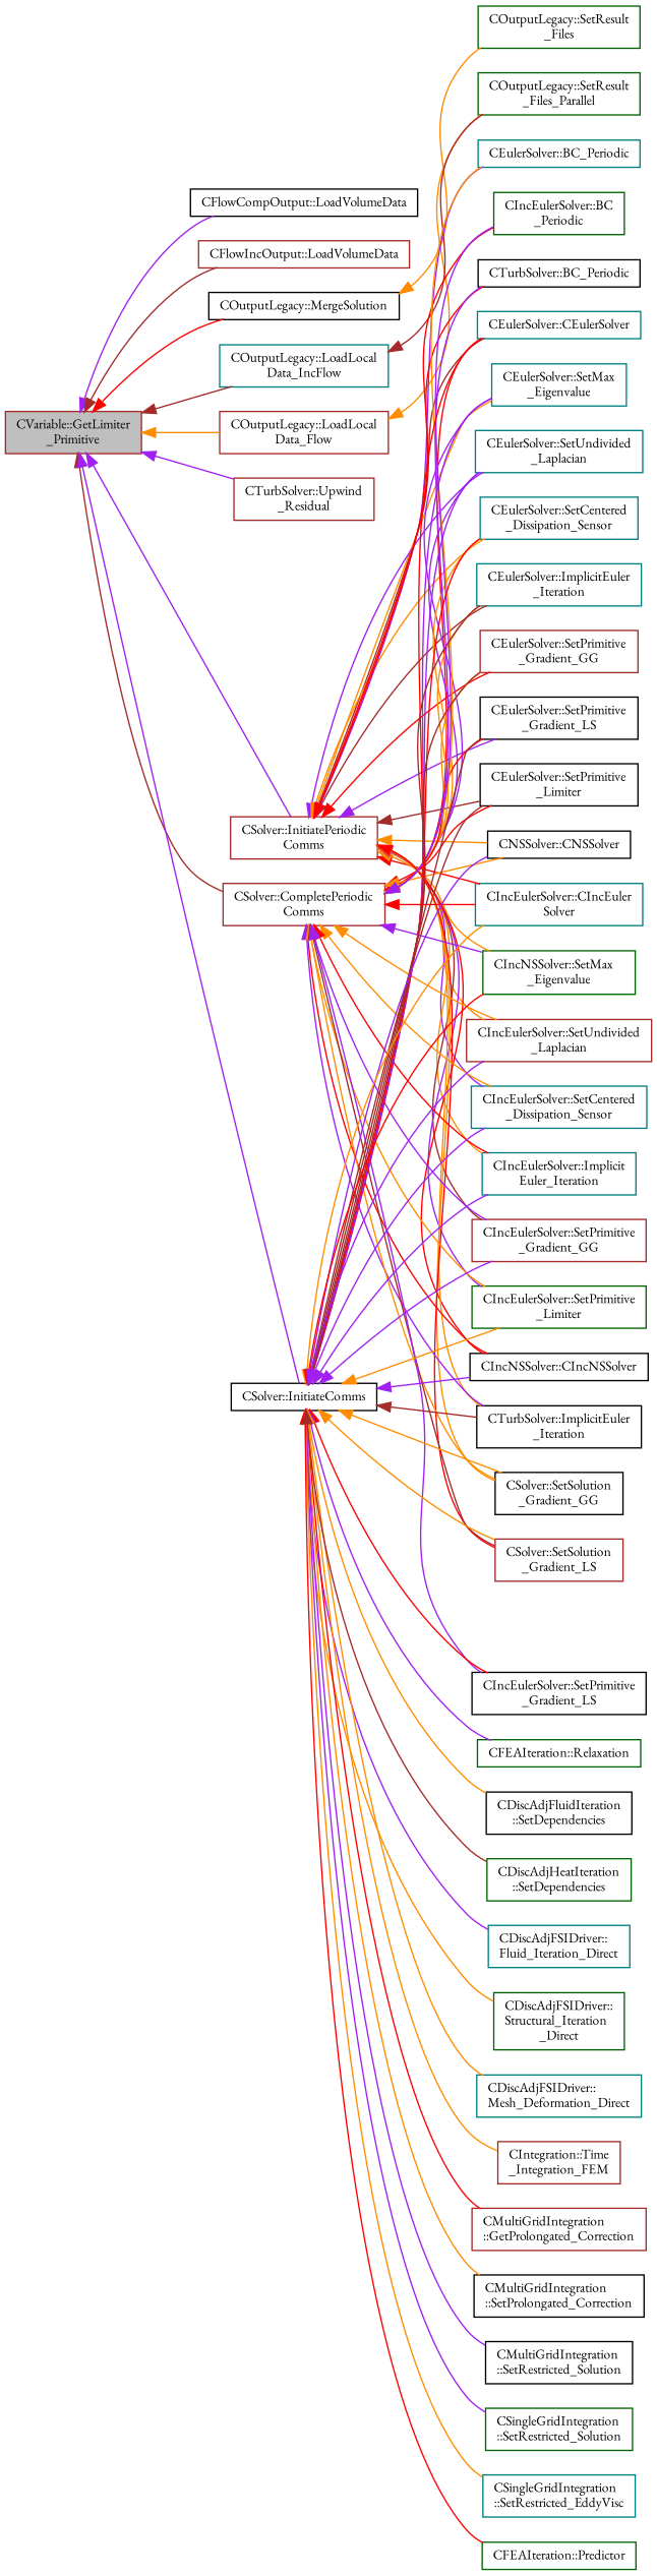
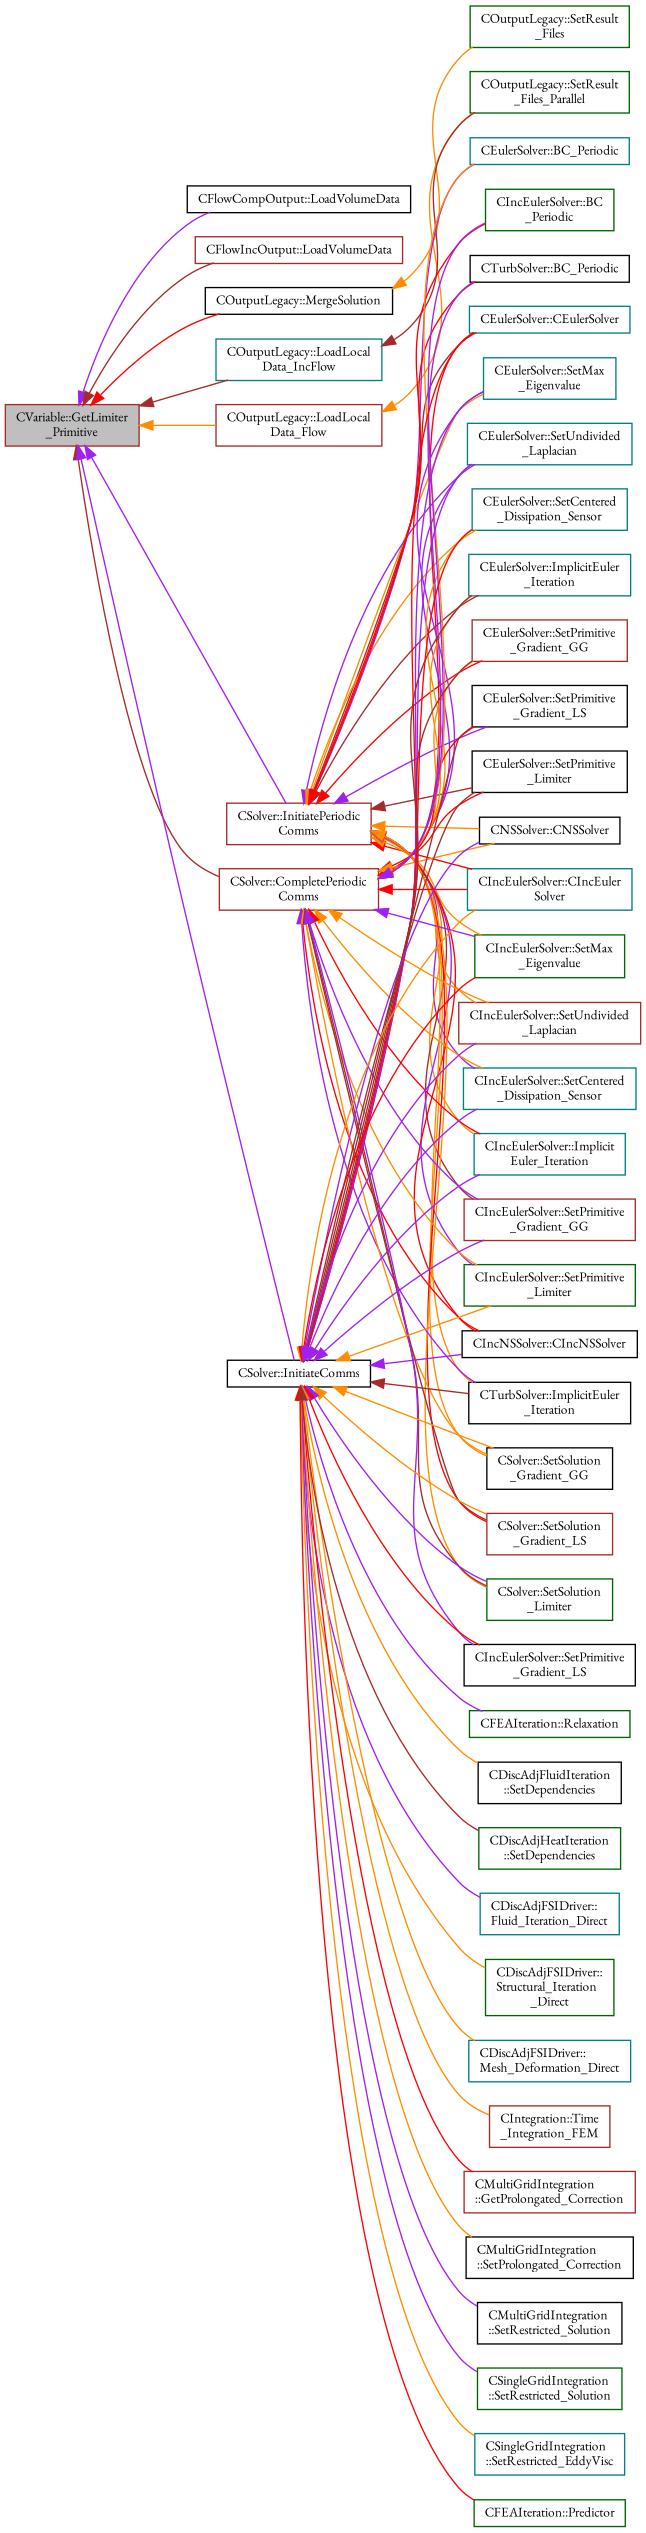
  digraph {
    fontname="EB Garamond"
    rankdir=LR
    node [color=black fillcolor=white fontname="EB Garamond" fontsize=10 shape=record style=filled]
    edge [color=darkorange dir=back fontname="EB Garamond" fontsize=10 labelfontname=Helvetica labelfontsize=10 style=solid]
    n1 [color=brown fillcolor=grey75 fontcolor=black height=0.2 label="CVariable::GetLimiter\l_Primitive" width=0.4]
    n2 [height=0.2 label="CFlowCompOutput::LoadVolumeData" width=0.4]
    n3 [color=brown height=0.2 label="CFlowIncOutput::LoadVolumeData" width=0.4]
    n4 [height=0.2 label="COutputLegacy::MergeSolution" width=0.4]
    n5 [color=brown height=0.2 label="COutputLegacy::LoadLocal\lData_Flow" width=0.4]
    n6 [color=teal height=0.2 label="COutputLegacy::LoadLocal\lData_IncFlow" width=0.4]
-   n7 [color=brown height=0.2 label="CTurbSolver::Upwind\l_Residual" width=0.4]
    n8 [color=brown height=0.2 label="CSolver::InitiatePeriodic\lComms" width=0.4]
    n9 [color=brown height=0.2 label="CSolver::CompletePeriodic\lComms" width=0.4]
    n10 [height=0.2 label="CSolver::InitiateComms" width=0.4]
    n11 [color=darkgreen height=0.2 label="COutputLegacy::SetResult\l_Files" width=0.4]
    n12 [color=darkgreen height=0.2 label="COutputLegacy::SetResult\l_Files_Parallel" width=0.4]
    n13 [color=teal height=0.2 label="CEulerSolver::CEulerSolver" width=0.4]
    n14 [color=teal height=0.2 label="CEulerSolver::SetMax\l_Eigenvalue" width=0.4]
    n15 [color=teal height=0.2 label="CEulerSolver::SetUndivided\l_Laplacian" width=0.4]
    n16 [color=teal height=0.2 label="CEulerSolver::SetCentered\l_Dissipation_Sensor" width=0.4]
    n17 [color=teal height=0.2 label="CEulerSolver::ImplicitEuler\l_Iteration" width=0.4]
    n18 [color=brown height=0.2 label="CEulerSolver::SetPrimitive\l_Gradient_GG" width=0.4]
    n19 [height=0.2 label="CEulerSolver::SetPrimitive\l_Gradient_LS" width=0.4]
    n20 [height=0.2 label="CEulerSolver::SetPrimitive\l_Limiter" width=0.4]
    n21 [color=teal height=0.2 label="CEulerSolver::BC_Periodic" width=0.4]
    n22 [height=0.2 label="CNSSolver::CNSSolver" width=0.4]
    n23 [color=teal height=0.2 label="CIncEulerSolver::CIncEuler\lSolver" width=0.4]
-   n24 [color=darkgreen height=0.2 label="CIncNSSolver::SetMax\l_Eigenvalue" width=0.4]
+   n24 [color=darkgreen height=0.2 label="CIncEulerSolver::SetMax\l_Eigenvalue" width=0.4]
    n25 [color=brown height=0.2 label="CIncEulerSolver::SetUndivided\l_Laplacian" width=0.4]
    n26 [color=teal height=0.2 label="CIncEulerSolver::SetCentered\l_Dissipation_Sensor" width=0.4]
    n27 [color=teal height=0.2 label="CIncEulerSolver::Implicit\lEuler_Iteration" width=0.4]
    n28 [color=brown height=0.2 label="CIncEulerSolver::SetPrimitive\l_Gradient_GG" width=0.4]
    n29 [color=darkgreen height=0.2 label="CIncEulerSolver::SetPrimitive\l_Limiter" width=0.4]
    n30 [color=darkgreen height=0.2 label="CIncEulerSolver::BC\l_Periodic" width=0.4]
    n31 [height=0.2 label="CIncNSSolver::CIncNSSolver" width=0.4]
    n32 [height=0.2 label="CTurbSolver::BC_Periodic" width=0.4]
    n33 [height=0.2 label="CTurbSolver::ImplicitEuler\l_Iteration" width=0.4]
    n34 [height=0.2 label="CSolver::SetSolution\l_Gradient_GG" width=0.4]
    n35 [color=brown height=0.2 label="CSolver::SetSolution\l_Gradient_LS" width=0.4]
+   n36 [color=darkgreen height=0.2 label="CSolver::SetSolution\l_Limiter" width=0.4]
    n37 [height=0.2 label="CIncEulerSolver::SetPrimitive\l_Gradient_LS" width=0.4]
    n38 [color=teal height=0.2 label="CDiscAdjFSIDriver::\lFluid_Iteration_Direct" width=0.4]
    n39 [color=darkgreen height=0.2 label="CDiscAdjFSIDriver::\lStructural_Iteration\l_Direct" width=0.4]
    n40 [color=teal height=0.2 label="CDiscAdjFSIDriver::\lMesh_Deformation_Direct" width=0.4]
    n41 [color=brown height=0.2 label="CIntegration::Time\l_Integration_FEM" width=0.4]
    n42 [color=brown height=0.2 label="CMultiGridIntegration\l::GetProlongated_Correction" width=0.4]
    n43 [height=0.2 label="CMultiGridIntegration\l::SetProlongated_Correction" width=0.4]
    n44 [height=0.2 label="CMultiGridIntegration\l::SetRestricted_Solution" width=0.4]
    n45 [color=darkgreen height=0.2 label="CSingleGridIntegration\l::SetRestricted_Solution" width=0.4]
    n46 [color=teal height=0.2 label="CSingleGridIntegration\l::SetRestricted_EddyVisc" width=0.4]
    n47 [color=darkgreen height=0.2 label="CFEAIteration::Predictor" width=0.4]
    n48 [color=darkgreen height=0.2 label="CFEAIteration::Relaxation" width=0.4]
    n49 [height=0.2 label="CDiscAdjFluidIteration\l::SetDependencies" width=0.4]
    n50 [color=darkgreen height=0.2 label="CDiscAdjHeatIteration\l::SetDependencies" width=0.4]
    n1 -> n2 [color=purple]
    n1 -> n3 [color=brown]
    n1 -> n4 [color=red]
    n1 -> n5
    n1 -> n6 [color=brown]
-   n1 -> n7 [color=purple]
    n1 -> n8 [color=purple]
    n1 -> n9 [color=brown]
    n1 -> n10 [color=purple]
    n4 -> n11
    n5 -> n12
    n6 -> n12 [color=brown]
    n8 -> n13 [color=brown]
    n8 -> n14
    n8 -> n15 [color=purple]
    n8 -> n16
    n8 -> n17 [color=brown]
    n8 -> n18 [color=red]
    n8 -> n19 [color=purple]
    n8 -> n20 [color=brown]
    n8 -> n21 [color=purple]
    n8 -> n22
    n8 -> n23 [color=red]
    n8 -> n24
    n8 -> n25
    n8 -> n26 [color=purple]
    n8 -> n27
    n8 -> n28 [color=brown]
    n8 -> n29 [color=purple]
    n8 -> n30 [color=red]
    n8 -> n31 [color=red]
    n8 -> n32 [color=red]
    n8 -> n33
    n8 -> n34
    n8 -> n35 [color=red]
+   n8 -> n36
    n9 -> n13 [color=red]
    n9 -> n14 [color=purple]
    n9 -> n15 [color=purple]
    n9 -> n16
    n9 -> n17
    n9 -> n18
    n9 -> n19 [color=red]
    n9 -> n20 [color=red]
    n9 -> n21
    n9 -> n22
    n9 -> n23 [color=red]
    n9 -> n24 [color=purple]
    n9 -> n25
    n9 -> n26
    n9 -> n27 [color=red]
    n9 -> n28 [color=purple]
    n9 -> n29
    n9 -> n30 [color=purple]
    n9 -> n31 [color=red]
    n9 -> n32 [color=purple]
    n9 -> n33 [color=purple]
    n9 -> n34
    n9 -> n35 [color=brown]
+   n9 -> n36 [color=brown]
    n9 -> n37 [color=purple]
    n10 -> n13 [color=red]
    n10 -> n14 [color=purple]
    n10 -> n15 [color=purple]
    n10 -> n16 [color=red]
    n10 -> n17 [color=brown]
    n10 -> n18 [color=brown]
    n10 -> n19 [color=brown]
    n10 -> n20 [color=brown]
    n10 -> n22 [color=purple]
    n10 -> n23
    n10 -> n24 [color=red]
    n10 -> n25 [color=purple]
    n10 -> n26 [color=purple]
    n10 -> n27 [color=purple]
    n10 -> n28 [color=purple]
    n10 -> n29
    n10 -> n31 [color=purple]
    n10 -> n33 [color=brown]
    n10 -> n34
    n10 -> n35
+   n10 -> n36 [color=purple]
    n10 -> n37 [color=red]
    n10 -> n38 [color=purple]
    n10 -> n39
    n10 -> n40
    n10 -> n41
    n10 -> n42 [color=red]
    n10 -> n43
    n10 -> n44 [color=purple]
    n10 -> n45 [color=purple]
    n10 -> n46
    n10 -> n47 [color=red]
    n10 -> n48 [color=purple]
    n10 -> n49
    n10 -> n50 [color=brown]
  }
